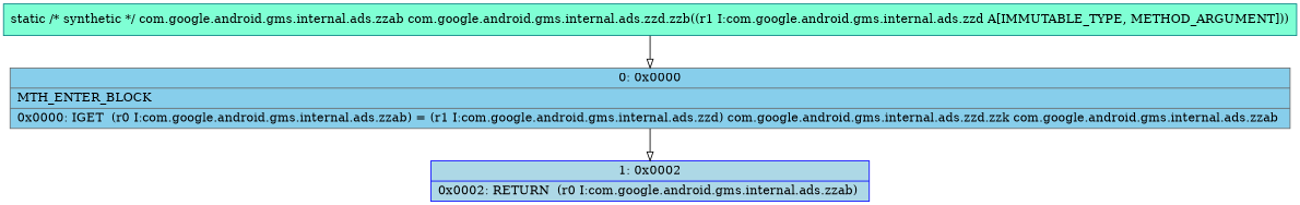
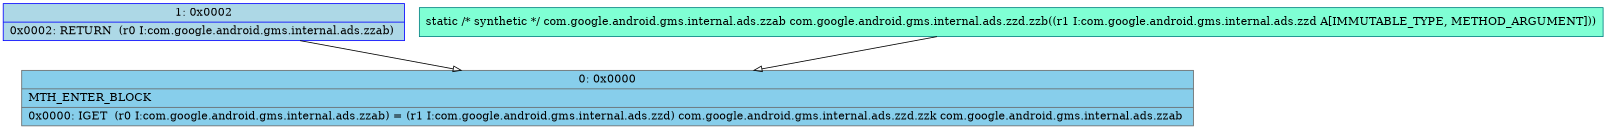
  digraph {
    node [shape=record style=filled]
    edge [arrowhead=onormal]
    n1 [label="{0\:\ 0x0000|MTH_ENTER_BLOCK\l|0x0000: IGET  (r0 I:com.google.android.gms.internal.ads.zzab) = (r1 I:com.google.android.gms.internal.ads.zzd) com.google.android.gms.internal.ads.zzd.zzk com.google.android.gms.internal.ads.zzab \l}" fillcolor=skyblue color=gray40]
    n2 [label="{1\:\ 0x0002|0x0002: RETURN  (r0 I:com.google.android.gms.internal.ads.zzab) \l}" fillcolor=lightblue color=blue]
    n3 [label="{static \/* synthetic *\/ com.google.android.gms.internal.ads.zzab com.google.android.gms.internal.ads.zzd.zzb((r1 I:com.google.android.gms.internal.ads.zzd A[IMMUTABLE_TYPE, METHOD_ARGUMENT])) }" fillcolor=aquamarine color=teal]
-   n1 -> n2
+   n2 -> n1
    n3 -> n1
  }
